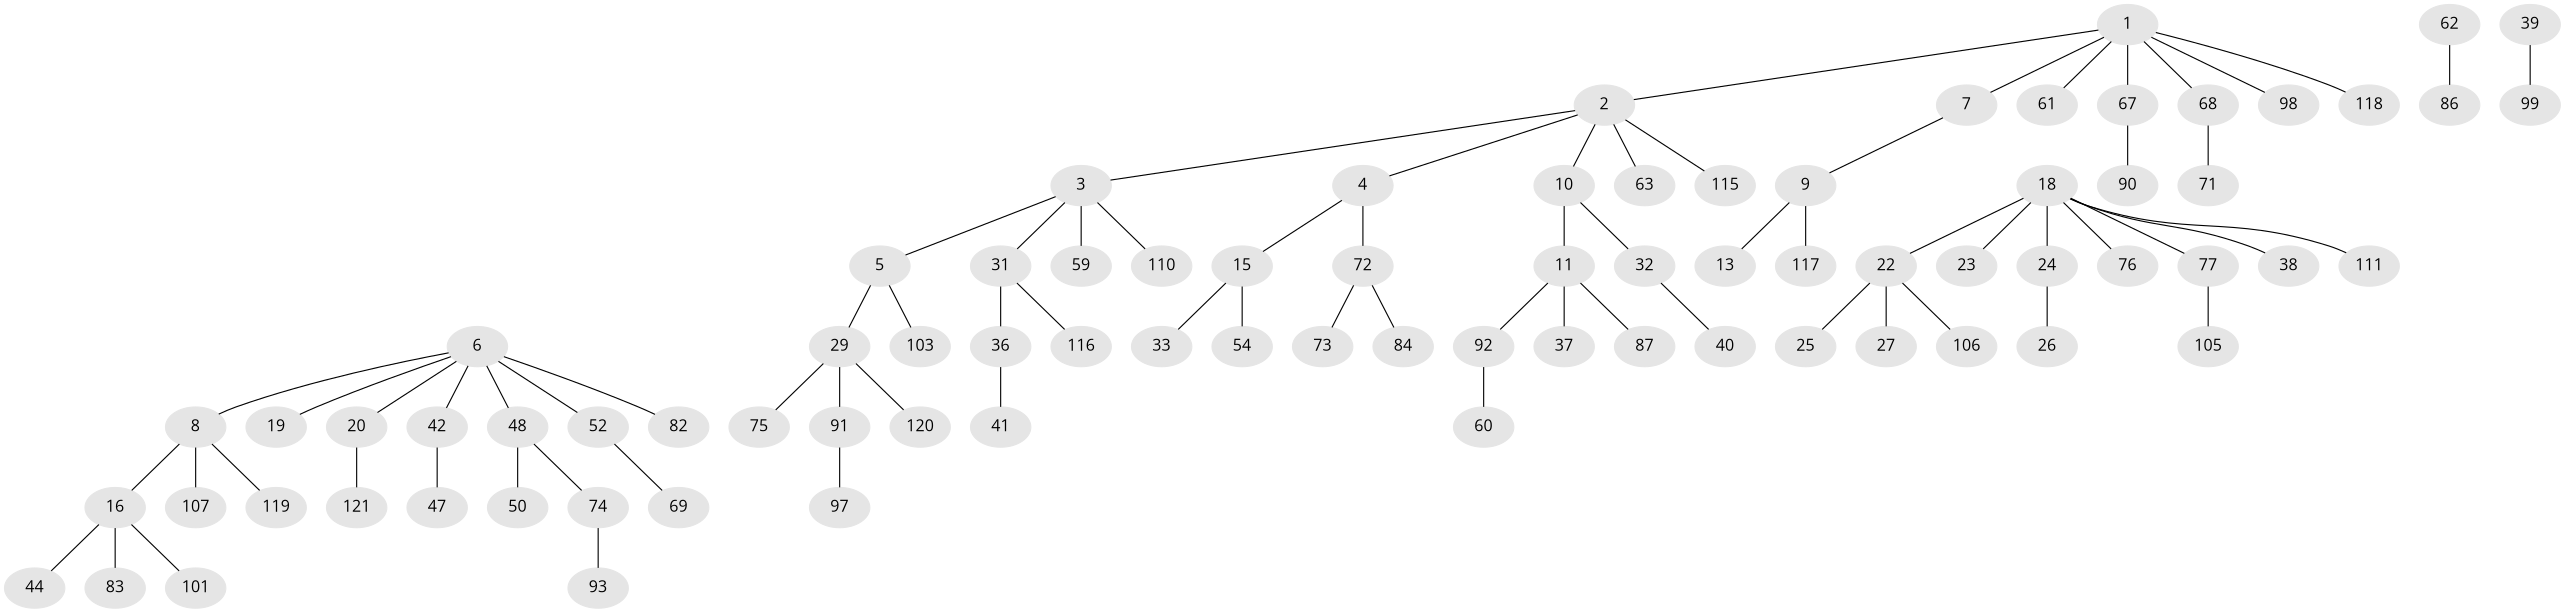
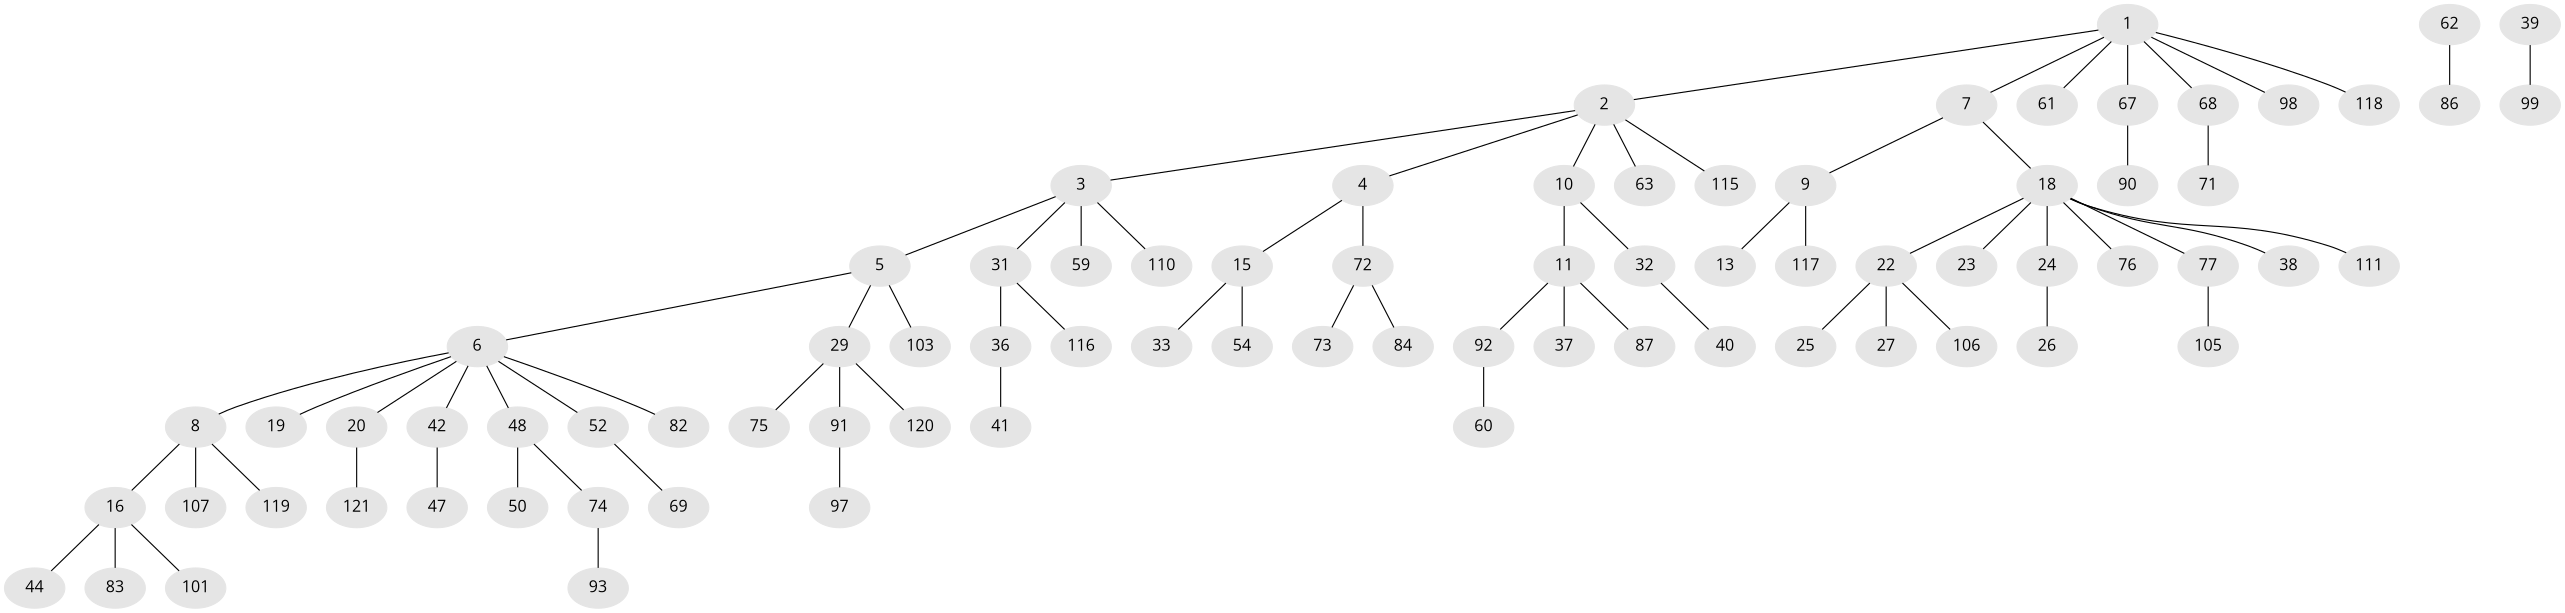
  graph {
    fontname="Open Sans"
    node [color=gray90 fontname="Open Sans" style=filled]
    edge [fontname="Open Sans"]
    1 [super="+51"]
    2 [super="+28"]
    7 [super="+14"]
    61 [super="+100"]
    67 [super="+70"]
    68
    98
    118
    3 [super="+56"]
    4 [super="+65"]
    10 [super="+30"]
    63 [super="+114"]
    115
    9 [super="+46"]
    18 [super="+21"]
    90
    71 [super="+81"]
    5 [super="+55"]
    31 [super="+35"]
    59 [super="+109"]
    110
    15 [super="+43"]
    72 [super="+78"]
    11 [super="+94"]
    32 [super="+58"]
    6 [super="+17"]
    29 [super="+66"]
    103
    36 [super="+45"]
    116
    33
    54
    73 [super="+104"]
    84
    8 [super="+112"]
    19
    20 [super="+34"]
    42 [super="+64"]
    48 [super="+49"]
    52
    82
    75
    91
    120
    16 [super="+96"]
    107
    119
    121
    47 [super="+79"]
    50
    74
    69
    13 [super="+57"]
    117
    22 [super="+38"]
    23 [super="+53"]
    24
    76
    77 [super="+95"]
    n60 [label=38]
    111
    44 [super="+92"]
    83 [super="+85"]
    101
    n65 [label=92 super="+108"]
    37
    87
    40
    60
    25
    27 [super="+113"]
    106
    26 [super="+89"]
    105
    62
    86
    39 [super="+80"]
    99
    97
    41
    93 [super="+102"]
    1 -- 2
    1 -- 7
    1 -- 61
    1 -- 67
    1 -- 68
    1 -- 98
    1 -- 118
    2 -- 3
    2 -- 4
    2 -- 10
    2 -- 63
    2 -- 115
    7 -- 9
+   7 -- 18
    67 -- 90
    68 -- 71
    3 -- 5
    3 -- 31
    3 -- 59
    3 -- 110
    4 -- 15
    4 -- 72
    10 -- 11
    10 -- 32
    9 -- 13
    9 -- 117
    18 -- 22
    18 -- 23
    18 -- 24
    18 -- 76
    18 -- 77
    18 -- n60
    18 -- 111
+   5 -- 6
    5 -- 29
    5 -- 103
    31 -- 36
    31 -- 116
    15 -- 33
    15 -- 54
    72 -- 73
    72 -- 84
    11 -- n65
    11 -- 37
    11 -- 87
    32 -- 40
    6 -- 8
    6 -- 19
    6 -- 20
    6 -- 42
    6 -- 48
    6 -- 52
    6 -- 82
    29 -- 75
    29 -- 91
    29 -- 120
    36 -- 41
    8 -- 16
    8 -- 107
    8 -- 119
    20 -- 121
    42 -- 47
    48 -- 50
    48 -- 74
    52 -- 69
    91 -- 97
    16 -- 44
    16 -- 83
    16 -- 101
    74 -- 93
    22 -- 25
    22 -- 27
    22 -- 106
    24 -- 26
    77 -- 105
    n65 -- 60
    62 -- 86
    39 -- 99
  }
